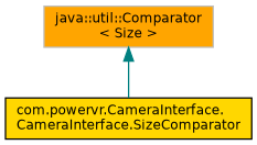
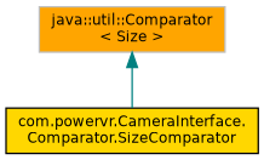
  digraph {
    node [fontname=Helvetica fontsize=10 shape=record style=filled]
-   n1 [color=black fillcolor=gold fontcolor=black height=0.2 label="com.powervr.CameraInterface.\lCameraInterface.SizeComparator" width=0.4]
+   n1 [color=black fillcolor=gold fontcolor=black height=0.2 label="com.powervr.CameraInterface.\lComparator.SizeComparator" width=0.4]
    n2 [color=grey75 fillcolor=orange height=0.2 label="java::util::Comparator\l\< Size \>" width=0.4]
    n2 -> n1 [color=teal dir=back fontname=Helvetica fontsize=10 labelfontname=Helvetica labelfontsize=10 style=solid]
  }
